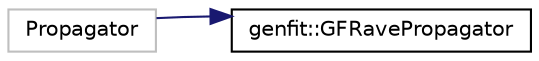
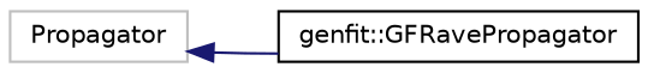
  digraph {
    rankdir=LR
    node [fillcolor=white fontname=Helvetica fontsize=10 shape=record style=filled]
    n1 [color=grey75 height=0.2 label=Propagator width=0.4]
    n2 [color=black height=0.2 label="genfit::GFRavePropagator" width=0.4]
-   n2 -> n1 [color=midnightblue dir=back fontname=Helvetica fontsize=10 labelfontname=Helvetica labelfontsize=10 style=solid]
+   n1 -> n2 [color=midnightblue dir=back fontname=Helvetica fontsize=10 labelfontname=Helvetica labelfontsize=10 style=solid]
  }
